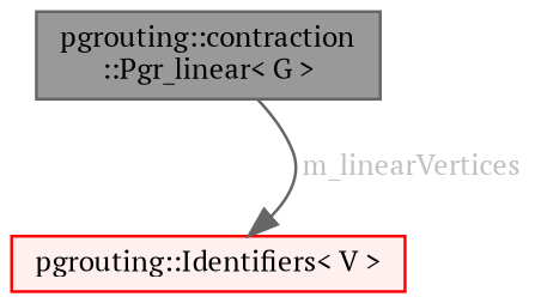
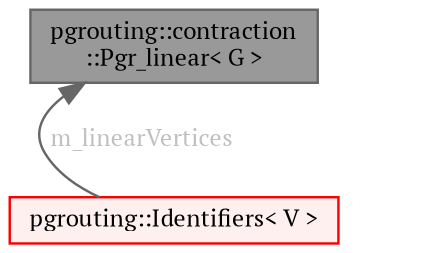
  digraph {
    fontname="PT Serif"
    node [fontname="PT Serif" fontsize=10 shape=box style=filled]
    n1 [color=gray40 fillcolor=grey60 fontcolor=black height=0.2 label="pgrouting::contraction\l::Pgr_linear\< G \>" width=0.4]
    n2 [color=red fillcolor="#FFF0F0" height=0.2 label="pgrouting::Identifiers\< V \>" width=0.4]
-   n2 -> n1 [color=gray40 dir=back fontcolor=grey fontname="PT Serif" fontsize=10 label=" m_linearVertices" labelfontname=Helvetica labelfontsize=10 style=solid]
+   n1 -> n2 [color=gray40 dir=back fontcolor=grey fontname="PT Serif" fontsize=10 label=" m_linearVertices" labelfontname=Helvetica labelfontsize=10 style=solid]
  }
